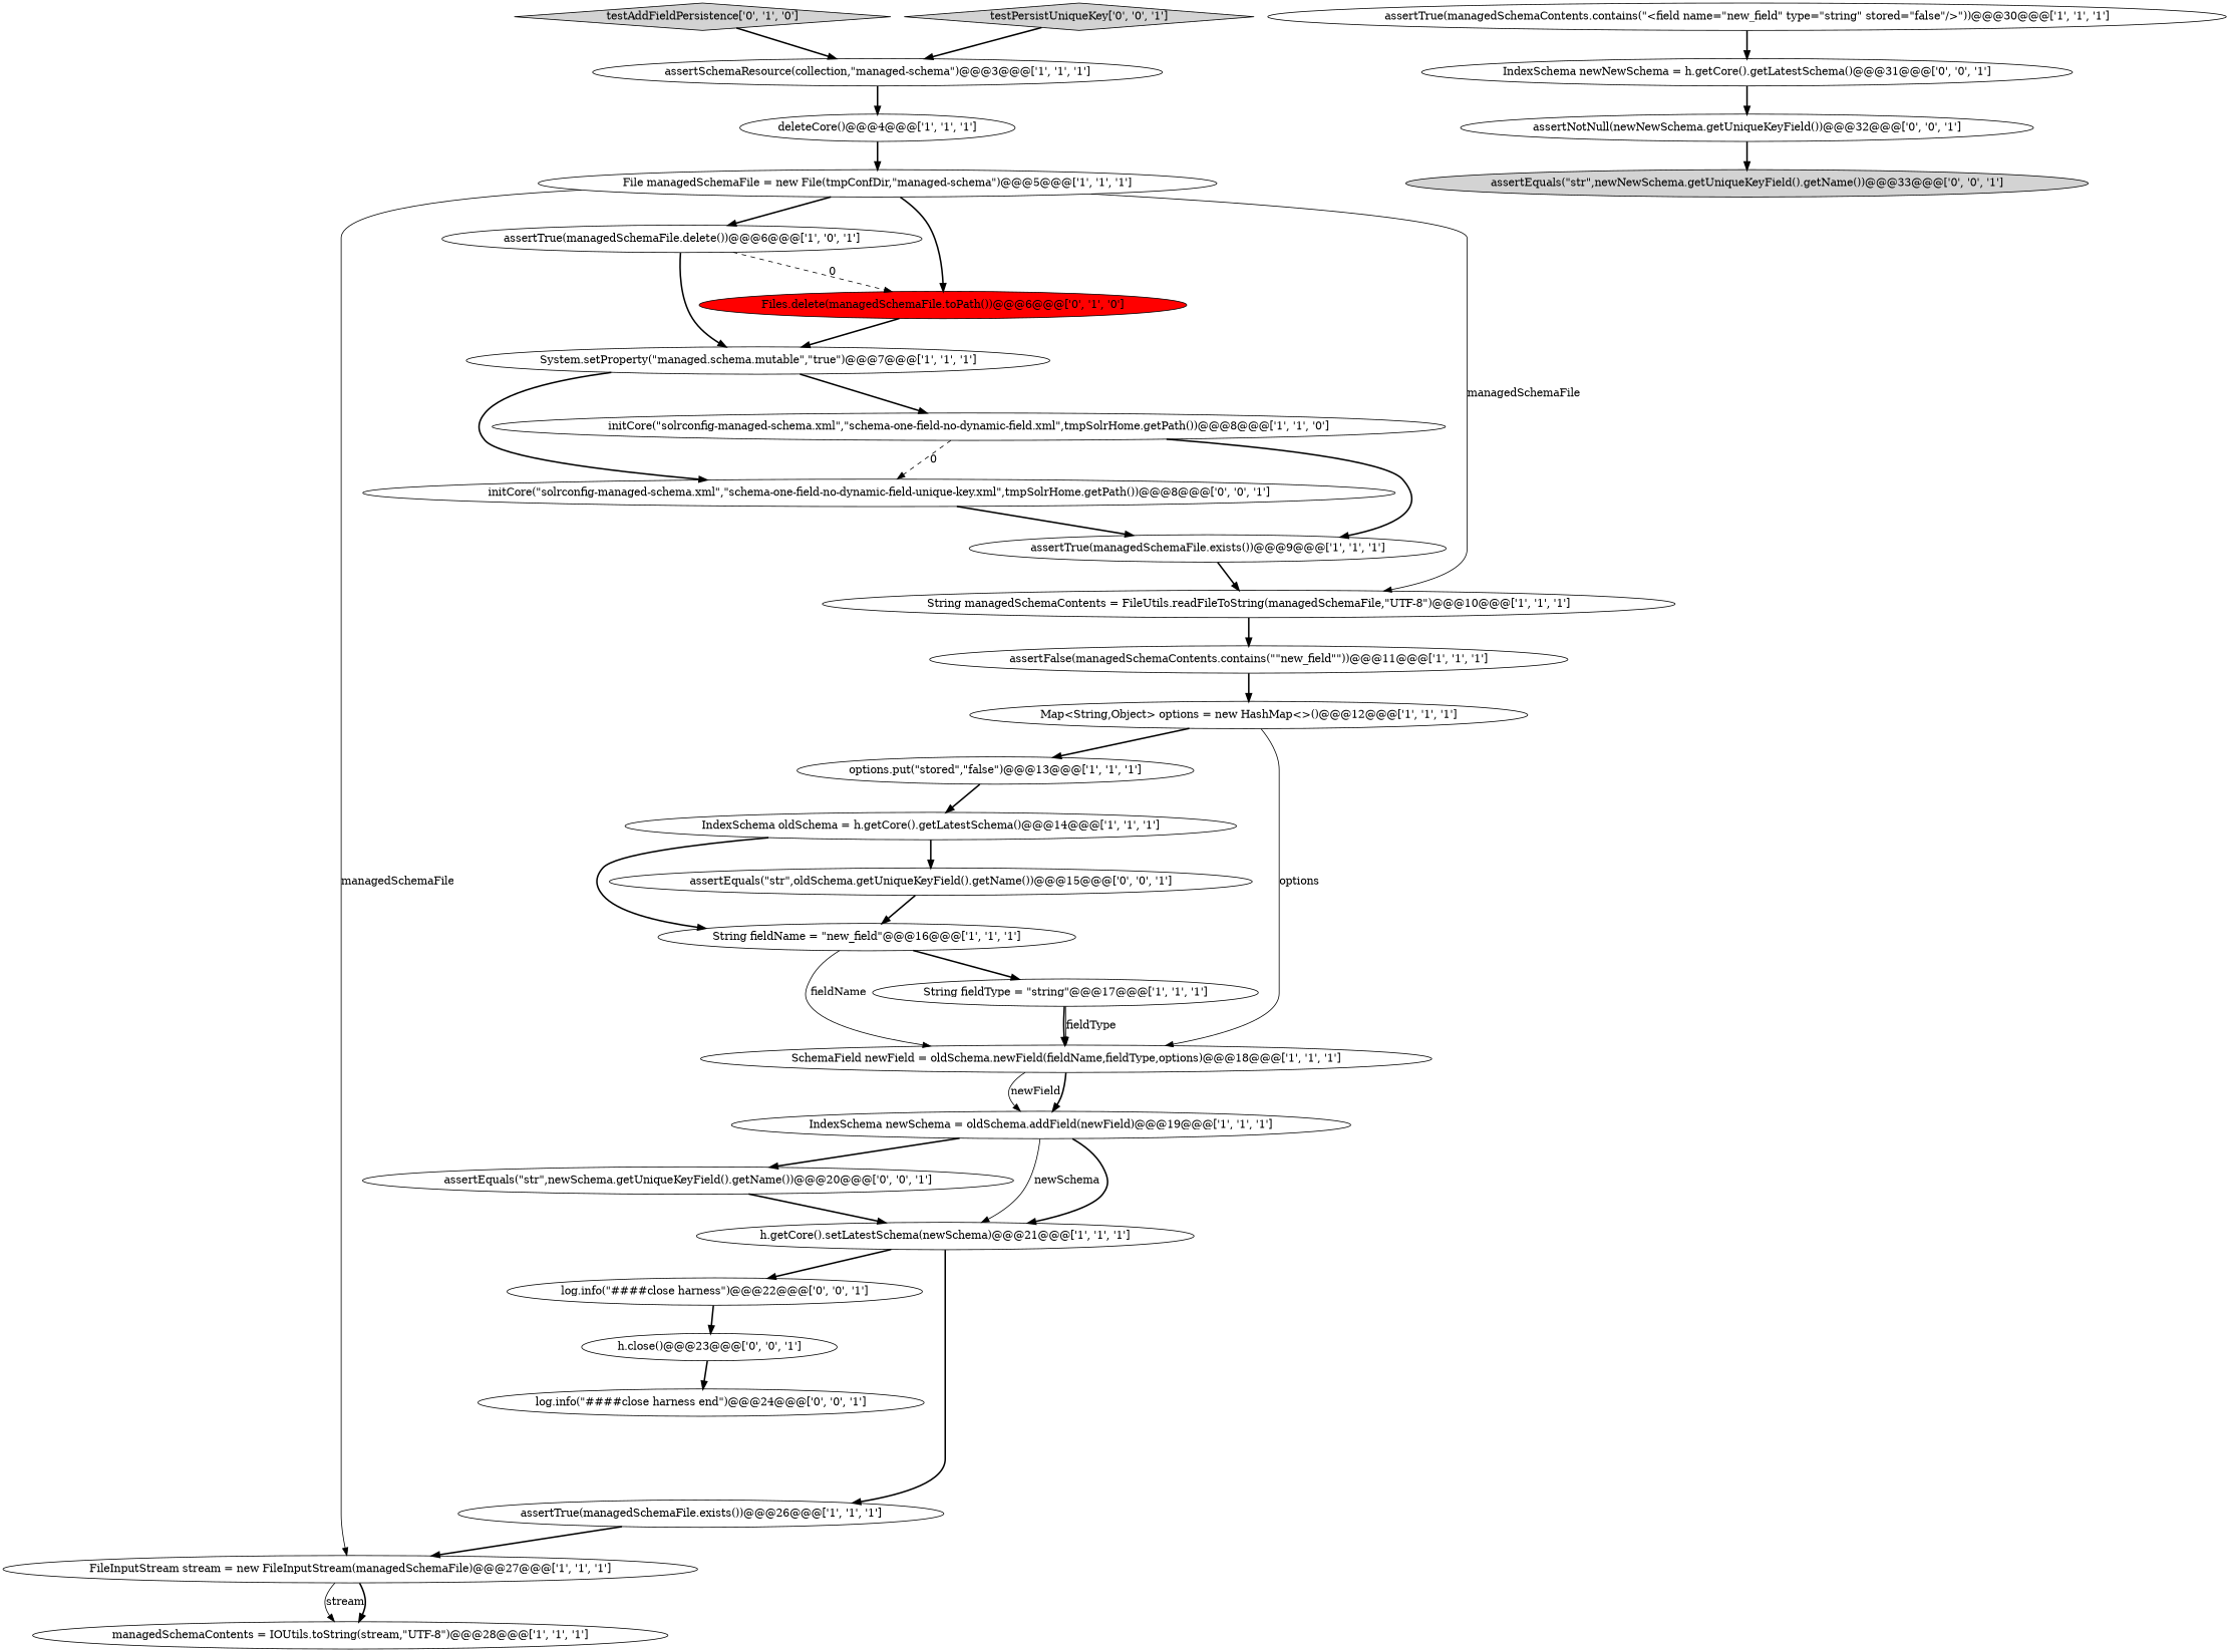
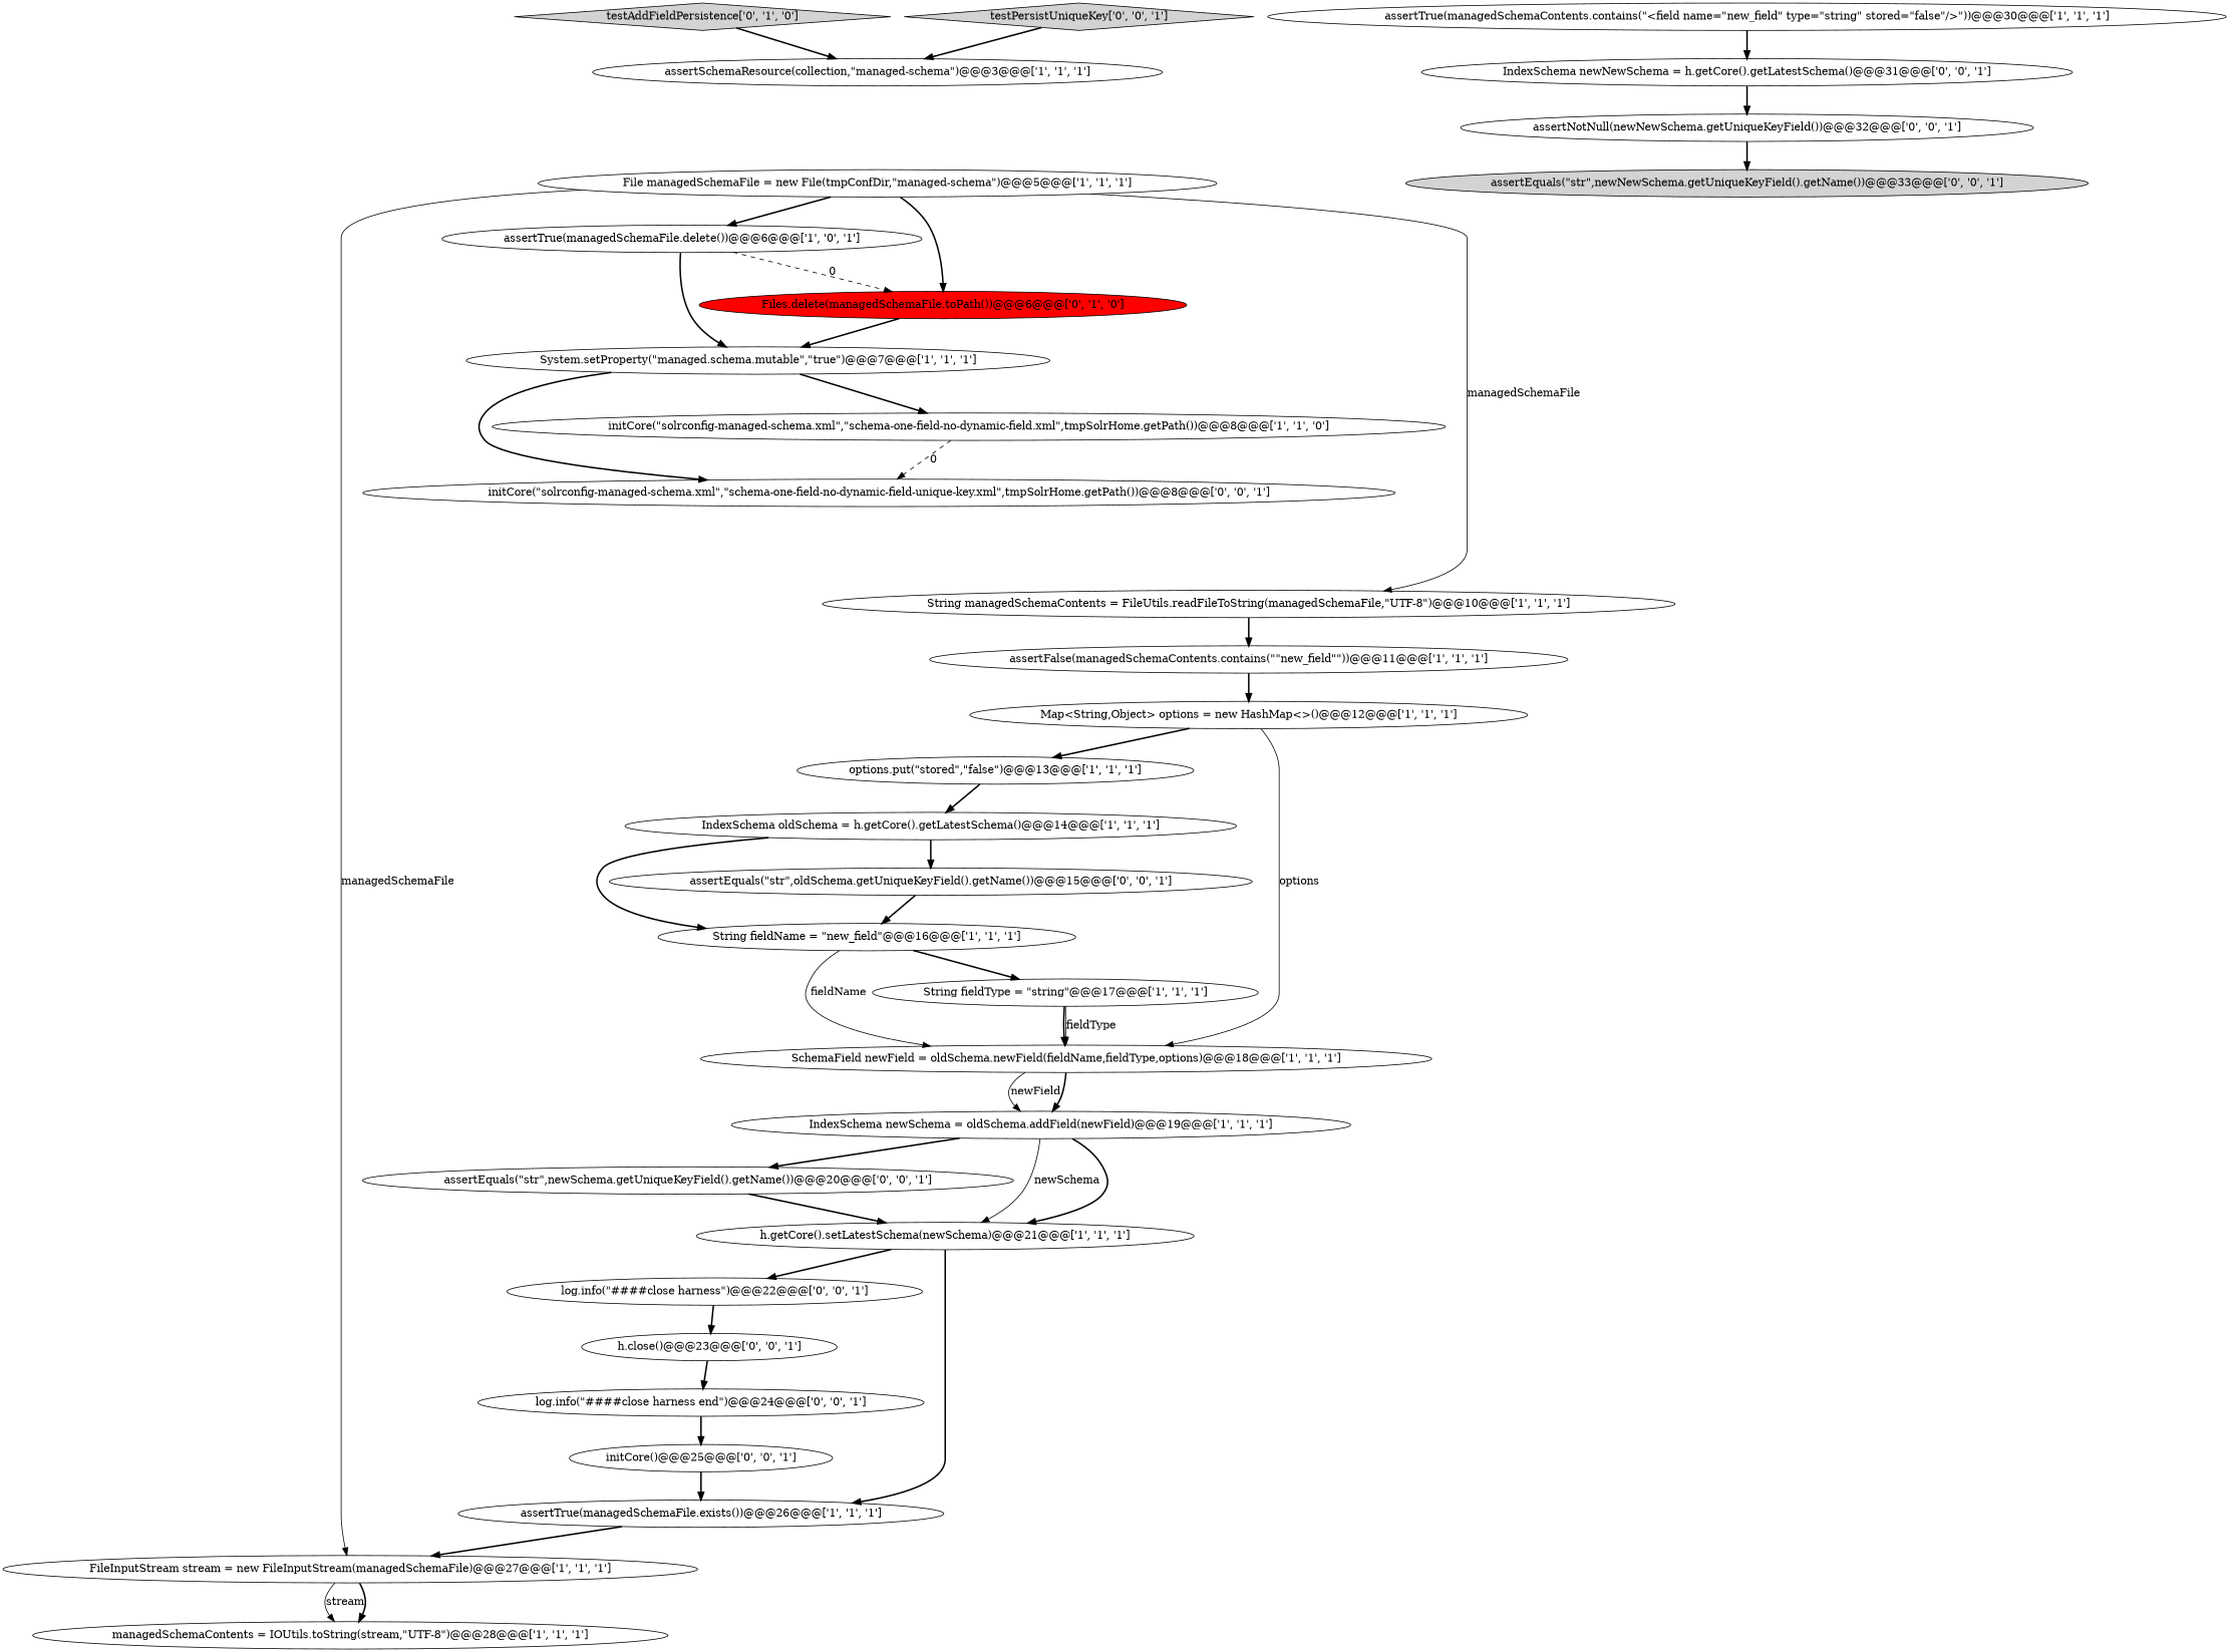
  digraph {
    node [fillcolor=white shape=ellipse style=filled]
    edge [style=bold]
    n1 [label="h.getCore().setLatestSchema(newSchema)@@@21@@@['1', '1', '1']"]
    n2 [label="log.info(\"####close harness\")@@@22@@@['0', '0', '1']"]
    n3 [label="assertTrue(managedSchemaFile.exists())@@@26@@@['1', '1', '1']"]
    n4 [label="h.close()@@@23@@@['0', '0', '1']"]
    n5 [label="FileInputStream stream = new FileInputStream(managedSchemaFile)@@@27@@@['1', '1', '1']"]
    n6 [label="assertSchemaResource(collection,\"managed-schema\")@@@3@@@['1', '1', '1']"]
-   n7 [label="deleteCore()@@@4@@@['1', '1', '1']"]
    n8 [label="assertFalse(managedSchemaContents.contains(\"\"new_field\"\"))@@@11@@@['1', '1', '1']"]
    n9 [label="Map<String,Object> options = new HashMap<>()@@@12@@@['1', '1', '1']"]
    n10 [label="SchemaField newField = oldSchema.newField(fieldName,fieldType,options)@@@18@@@['1', '1', '1']"]
    n11 [label="options.put(\"stored\",\"false\")@@@13@@@['1', '1', '1']"]
    n12 [label="IndexSchema oldSchema = h.getCore().getLatestSchema()@@@14@@@['1', '1', '1']"]
    n13 [label="assertEquals(\"str\",oldSchema.getUniqueKeyField().getName())@@@15@@@['0', '0', '1']"]
    n14 [label="String fieldName = \"new_field\"@@@16@@@['1', '1', '1']"]
    n15 [label="String fieldType = \"string\"@@@17@@@['1', '1', '1']"]
    n16 [label="assertEquals(\"str\",newSchema.getUniqueKeyField().getName())@@@20@@@['0', '0', '1']"]
+   n17 [label="initCore()@@@25@@@['0', '0', '1']"]
    n18 [label="IndexSchema newSchema = oldSchema.addField(newField)@@@19@@@['1', '1', '1']"]
    n19 [label="File managedSchemaFile = new File(tmpConfDir,\"managed-schema\")@@@5@@@['1', '1', '1']"]
    n20 [fillcolor=red label="Files.delete(managedSchemaFile.toPath())@@@6@@@['0', '1', '0']"]
    n21 [label="String managedSchemaContents = FileUtils.readFileToString(managedSchemaFile,\"UTF-8\")@@@10@@@['1', '1', '1']"]
    n22 [label="assertTrue(managedSchemaFile.delete())@@@6@@@['1', '0', '1']"]
    n23 [label="System.setProperty(\"managed.schema.mutable\",\"true\")@@@7@@@['1', '1', '1']"]
    n24 [label="initCore(\"solrconfig-managed-schema.xml\",\"schema-one-field-no-dynamic-field.xml\",tmpSolrHome.getPath())@@@8@@@['1', '1', '0']"]
    n25 [label="initCore(\"solrconfig-managed-schema.xml\",\"schema-one-field-no-dynamic-field-unique-key.xml\",tmpSolrHome.getPath())@@@8@@@['0', '0', '1']"]
    n26 [fillcolor=lightgray label="assertEquals(\"str\",newNewSchema.getUniqueKeyField().getName())@@@33@@@['0', '0', '1']"]
    n27 [fillcolor=lightgray label="testAddFieldPersistence['0', '1', '0']" shape=diamond]
    n28 [label="IndexSchema newNewSchema = h.getCore().getLatestSchema()@@@31@@@['0', '0', '1']"]
    n29 [label="assertNotNull(newNewSchema.getUniqueKeyField())@@@32@@@['0', '0', '1']"]
-   n30 [label="assertTrue(managedSchemaFile.exists())@@@9@@@['1', '1', '1']"]
    n31 [label="managedSchemaContents = IOUtils.toString(stream,\"UTF-8\")@@@28@@@['1', '1', '1']"]
    n32 [label="log.info(\"####close harness end\")@@@24@@@['0', '0', '1']"]
    n33 [label="assertTrue(managedSchemaContents.contains(\"<field name=\"new_field\" type=\"string\" stored=\"false\"/>\"))@@@30@@@['1', '1', '1']"]
    n34 [fillcolor=lightgray label="testPersistUniqueKey['0', '0', '1']" shape=diamond]
    n1 -> n2
    n1 -> n3
    n2 -> n4
    n3 -> n5
    n4 -> n32
    n5 -> n31 [label=stream style=solid]
    n5 -> n31
-   n6 -> n7
-   n7 -> n19
    n8 -> n9
    n9 -> n10 [label=options style=solid]
    n9 -> n11
    n10 -> n18 [label=newField style=solid]
    n10 -> n18
    n11 -> n12
    n12 -> n13
    n12 -> n14
    n13 -> n14
    n14 -> n10 [label=fieldName style=solid]
    n14 -> n15
    n15 -> n10
    n15 -> n10 [label=fieldType style=solid]
    n16 -> n1
+   n17 -> n3
    n18 -> n1 [label=newSchema style=solid]
    n18 -> n1
    n18 -> n16
    n19 -> n5 [label=managedSchemaFile style=solid]
    n19 -> n20
    n19 -> n21 [label=managedSchemaFile style=solid]
    n19 -> n22
    n20 -> n23
    n21 -> n8
    n22 -> n20 [label=0 style=dashed]
    n22 -> n23
    n23 -> n24
    n23 -> n25
    n24 -> n25 [label=0 style=dashed]
-   n24 -> n30
-   n25 -> n30
    n27 -> n6
    n28 -> n29
    n29 -> n26
-   n30 -> n21
+   n32 -> n17
    n33 -> n28
    n34 -> n6
  }
